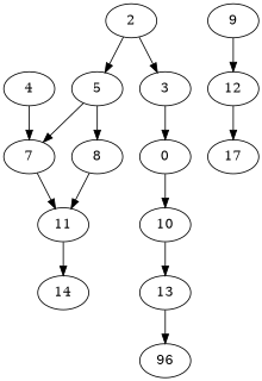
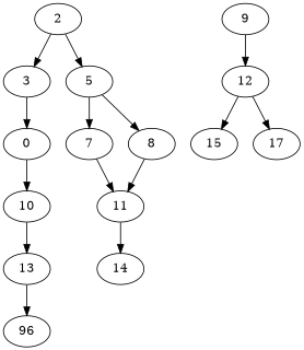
  digraph {
    node [alpha=0.01]
-   4 [alpha=0.18 expect_size=11068078370435629056]
    7 [alpha=0.14 expect_size=166511186919878033408]
    11 [alpha=0.04 expect_size=253403770358985654272]
    2 [alpha=0.19 expect_size=2573107910550269]
    3 [expect_size=95246049271514923008]
    5 [alpha=0.08 expect_size=332586905299031]
    n7 [expect_size=7917950934297572 label=0]
    8 [alpha=0.12 expect_size=71552125624693817344]
    10 [alpha=0.14 expect_size=8118079030842641]
    13 [alpha=0.00 expect_size=17491265049743986]
    14 [expect_size=1161778386221317]
    9 [alpha=0.11 expect_size=27226210655633128]
    12 [alpha=0.07 expect_size=45109918208758560]
    n14 [alpha=0.18 expect_size=1794602877363190 label=96]
+   15 [alpha=0.20 expect_size=33213094238879744000]
    17 [alpha=0.09 expect_size=33541684124748611584]
-   4 -> 7
    7 -> 11
    11 -> 14
    2 -> 3
    2 -> 5
    3 -> n7
    5 -> 7
    5 -> 8
    n7 -> 10
    8 -> 11
    10 -> 13
    13 -> n14
    9 -> 12
+   12 -> 15
    12 -> 17
  }
